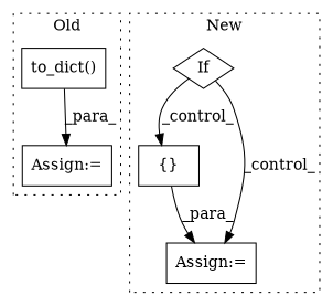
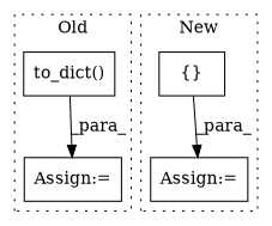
  digraph {
    node [a=68 l=3 shape=box]
    n1 [a=75 l="19,1" label="to_dict()" s="4113,4141"]
    n2 [label="Assign:=" s=4084]
    n3 [a=59 l="2,1" label="{}" s="4120,4120"]
    n4 [label="Assign:=" s=4117]
-   n5 [a=96 label=If s=4078 shape=diamond]
    subgraph cluster_1 {
      label=Old
      style=dotted
      n1
      n2
    }
    subgraph cluster_2 {
      label=New
      style=dotted
      n3
      n4
-     n5
    }
    n1 -> n2 [label=_para_]
    n3 -> n4 [label=_para_]
-   n5 -> n3 [label=_control_]
-   n5 -> n4 [label=_control_]
  }
